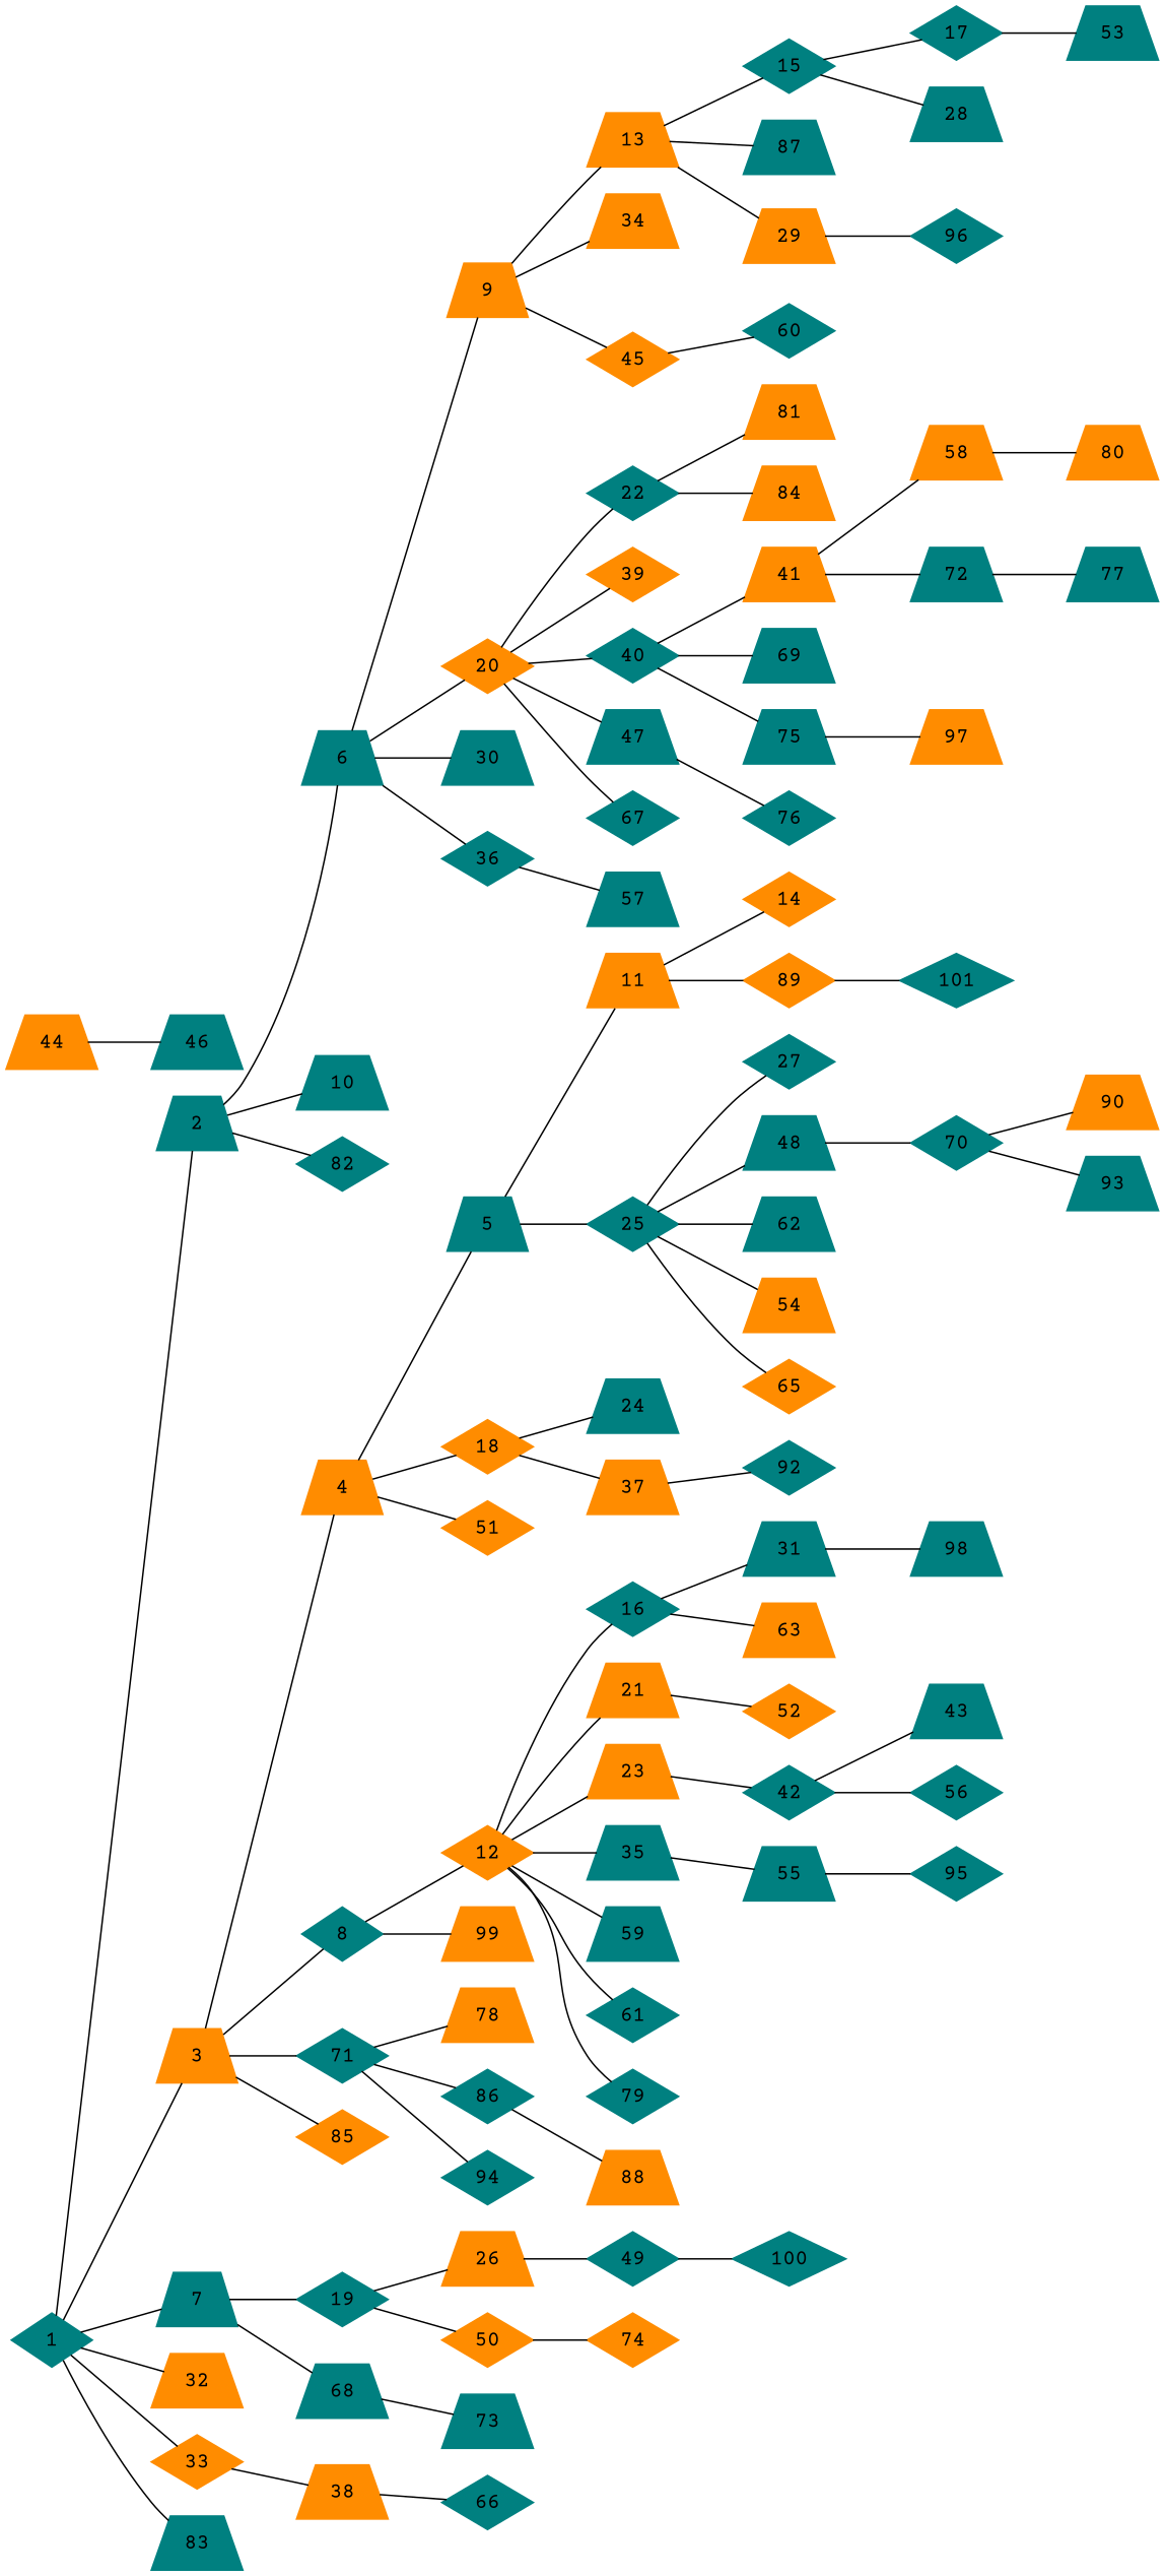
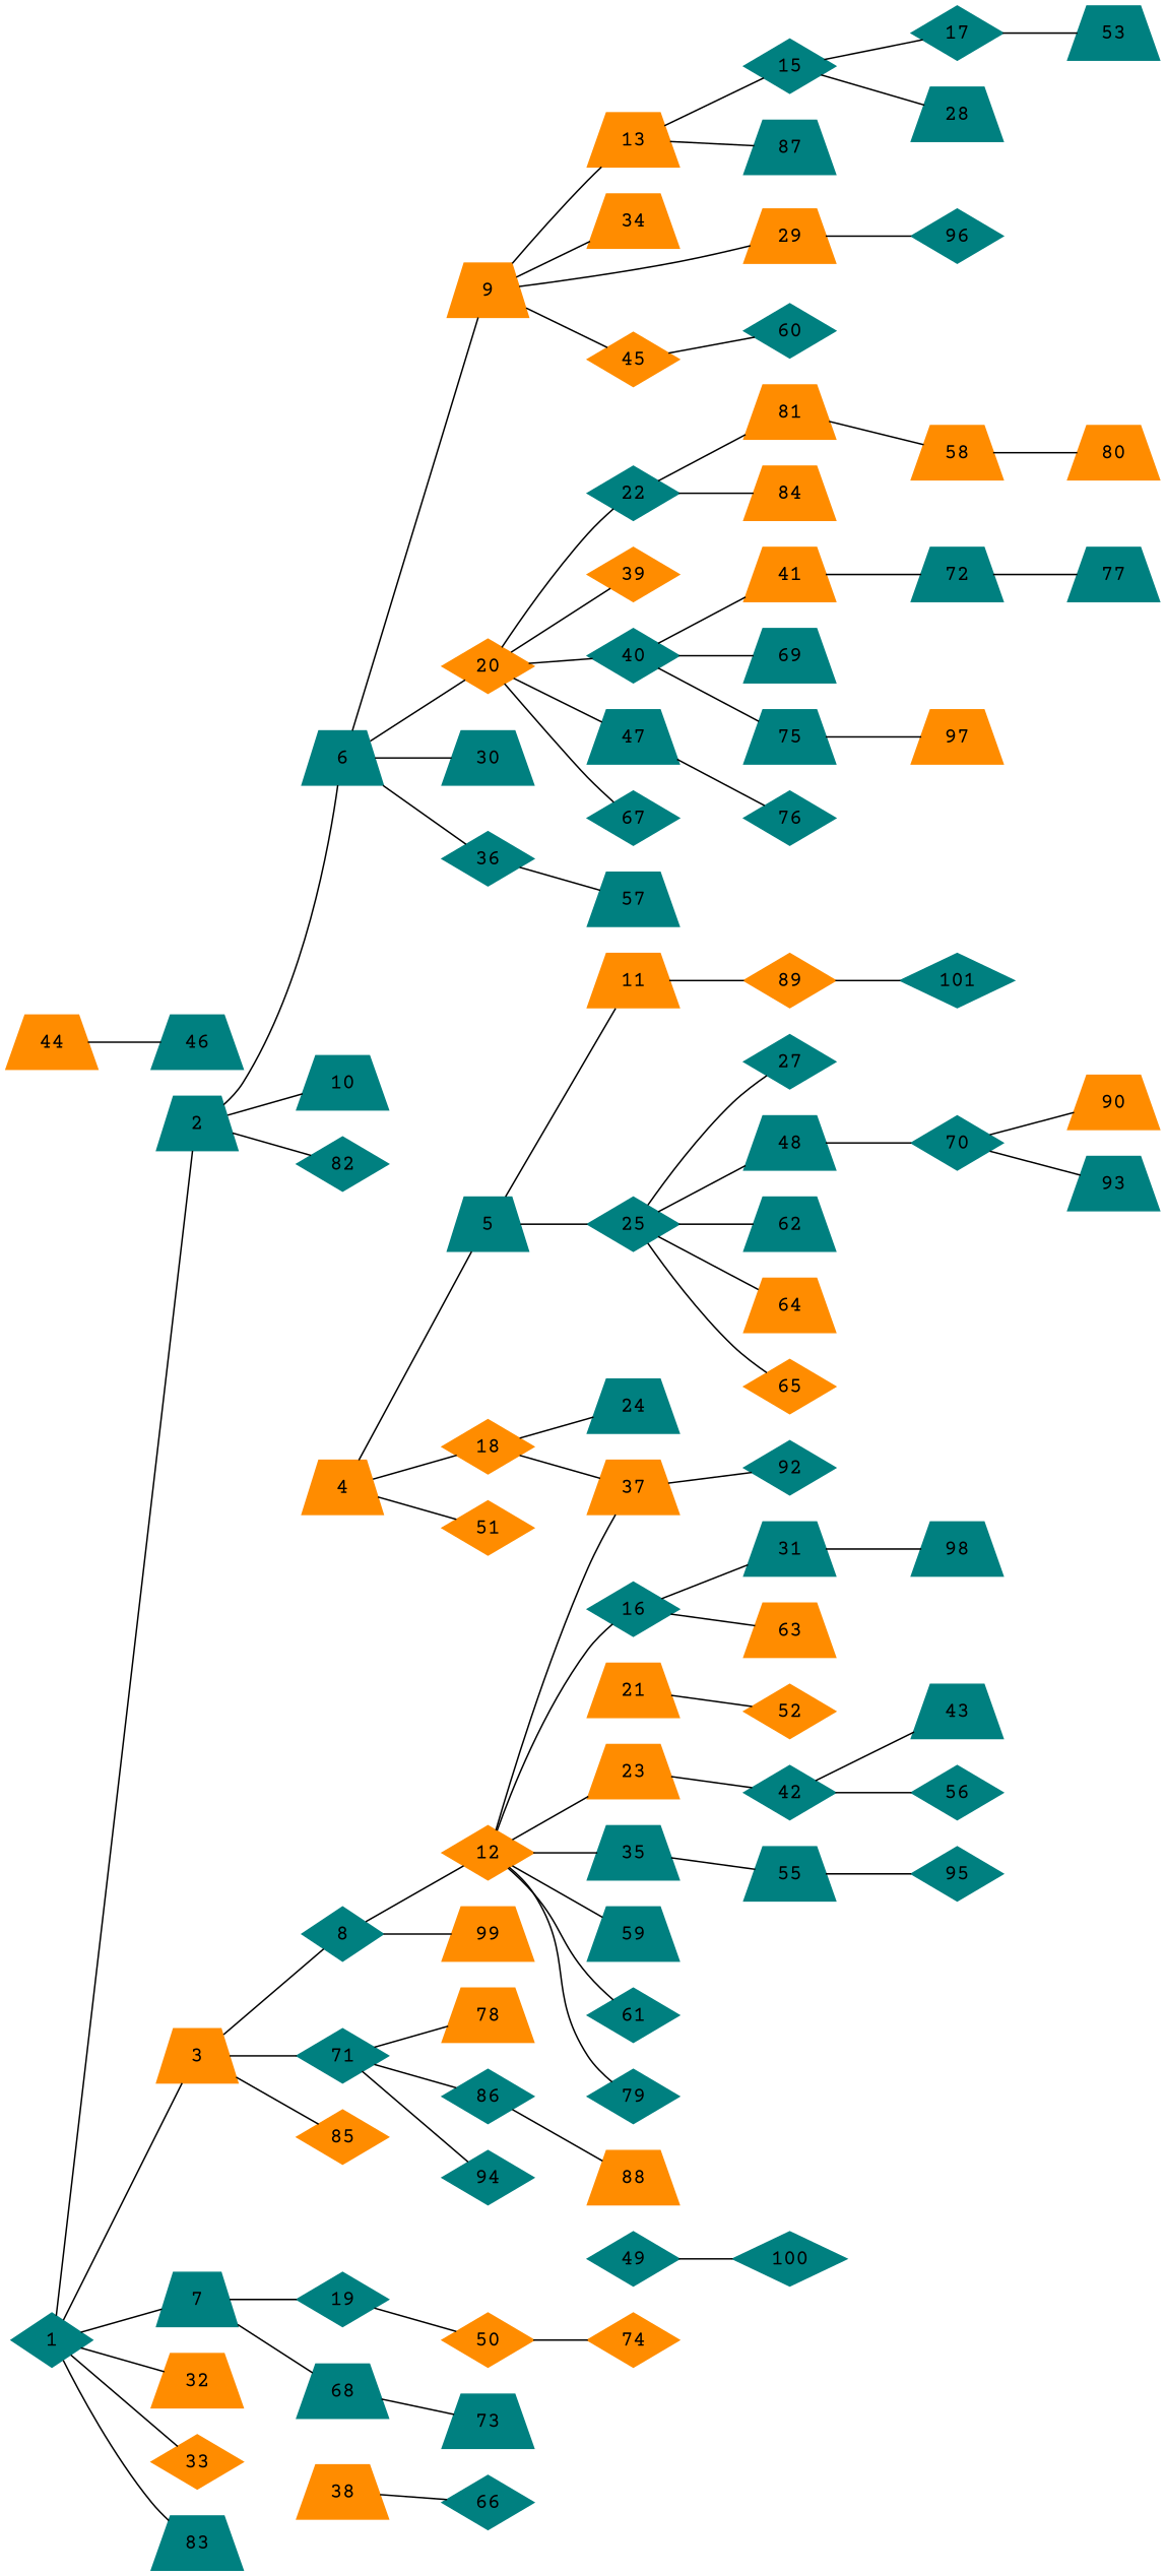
  graph {
    fontname="Courier Prime"
    rankdir=LR
    node [color=teal fontname="Courier Prime" shape=trapezium style=filled]
    edge [fontname="Courier Prime"]
    1 [shape=diamond]
    2
    3 [color=darkorange]
    7
    32 [color=darkorange]
    33 [color=darkorange shape=diamond]
    83
    6
    10
    82 [shape=diamond]
    4 [color=darkorange]
    8 [shape=diamond]
    71 [shape=diamond]
    85 [color=darkorange shape=diamond]
    19 [shape=diamond]
    68
    38 [color=darkorange]
    9 [color=darkorange]
    20 [color=darkorange shape=diamond]
    30
    36 [shape=diamond]
    5
    18 [color=darkorange shape=diamond]
    51 [color=darkorange shape=diamond]
    12 [color=darkorange shape=diamond]
    99 [color=darkorange]
    78 [color=darkorange]
    86 [shape=diamond]
    94 [shape=diamond]
    11 [color=darkorange]
    25 [shape=diamond]
    24
    37 [color=darkorange]
-   14 [color=darkorange shape=diamond]
    89 [color=darkorange shape=diamond]
    27 [shape=diamond]
    48
    62
-   64 [color=darkorange label=54]
+   64 [color=darkorange]
    65 [color=darkorange shape=diamond]
    13 [color=darkorange]
    34 [color=darkorange]
    45 [color=darkorange shape=diamond]
    22 [shape=diamond]
    39 [color=darkorange shape=diamond]
    40 [shape=diamond]
    47
    67 [shape=diamond]
    57
-   26 [color=darkorange]
    50 [color=darkorange shape=diamond]
    73
    16 [shape=diamond]
    21 [color=darkorange]
    23 [color=darkorange]
    35
    59
    61 [shape=diamond]
    79 [shape=diamond]
    15 [shape=diamond]
    29 [color=darkorange]
    87
    60 [shape=diamond]
    101 [shape=diamond]
    31
    63 [color=darkorange]
    52 [color=darkorange shape=diamond]
    42 [shape=diamond]
    55
    17 [shape=diamond]
    28
    96 [shape=diamond]
    53
    98
    92 [shape=diamond]
    49 [shape=diamond]
    74 [color=darkorange shape=diamond]
    81 [color=darkorange]
    84 [color=darkorange]
    41 [color=darkorange]
    69
    75
    76 [shape=diamond]
    43
    56 [shape=diamond]
    70 [shape=diamond]
    100 [shape=diamond]
    66 [shape=diamond]
    44 [color=darkorange]
    46
    95 [shape=diamond]
    58 [color=darkorange]
    72
    97 [color=darkorange]
    80 [color=darkorange]
    77
    90 [color=darkorange]
    93
    88 [color=darkorange]
    1 -- 2
    1 -- 3
    1 -- 7
    1 -- 32
    1 -- 33
    1 -- 83
    2 -- 6
    2 -- 10
    2 -- 82
-   3 -- 4
    3 -- 8
    3 -- 71
    3 -- 85
    7 -- 19
    7 -- 68
-   33 -- 38
    6 -- 9
    6 -- 20
    6 -- 30
    6 -- 36
    4 -- 5
    4 -- 18
    4 -- 51
    8 -- 12
    8 -- 99
    71 -- 78
    71 -- 86
    71 -- 94
-   19 -- 26
    19 -- 50
    68 -- 73
    38 -- 66
    9 -- 13
    9 -- 34
    9 -- 45
    20 -- 22
    20 -- 39
    20 -- 40
    20 -- 47
    20 -- 67
    36 -- 57
    5 -- 11
    5 -- 25
    18 -- 24
    18 -- 37
    12 -- 16
-   12 -- 21
+   12 -- 37
    12 -- 23
    12 -- 35
    12 -- 59
    12 -- 61
    12 -- 79
    86 -- 88
-   11 -- 14
    11 -- 89
    25 -- 27
    25 -- 48
    25 -- 62
    25 -- 64
    25 -- 65
    37 -- 92
    89 -- 101
    48 -- 70
    13 -- 15
-   13 -- 29
+   9 -- 29
    13 -- 87
    45 -- 60
    22 -- 81
    22 -- 84
    40 -- 41
    40 -- 69
    40 -- 75
    47 -- 76
-   26 -- 49
    50 -- 74
    16 -- 31
    16 -- 63
    21 -- 52
    23 -- 42
    35 -- 55
    15 -- 17
    15 -- 28
    29 -- 96
    31 -- 98
    42 -- 43
    42 -- 56
    55 -- 95
    17 -- 53
    49 -- 100
-   41 -- 58
+   81 -- 58
    41 -- 72
    75 -- 97
    70 -- 90
    70 -- 93
    44 -- 46
    58 -- 80
    72 -- 77
  }
